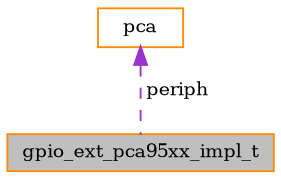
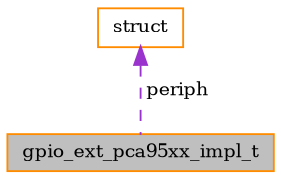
  digraph {
    fontname="DejaVu Serif"
    node [color=darkorange fontname="DejaVu Serif" fontsize=10 shape=record style=filled]
    n1 [fillcolor=grey75 fontcolor=black height=0.2 label=gpio_ext_pca95xx_impl_t width=0.4]
-   n2 [fillcolor=white height=0.2 label=pca width=0.4]
+   n2 [fillcolor=white height=0.2 label=struct width=0.4]
    n2 -> n1 [color=darkorchid3 dir=back fontname="DejaVu Serif" fontsize=10 label=" periph" labelfontname=FreeSans labelfontsize=10 style=dashed]
  }
